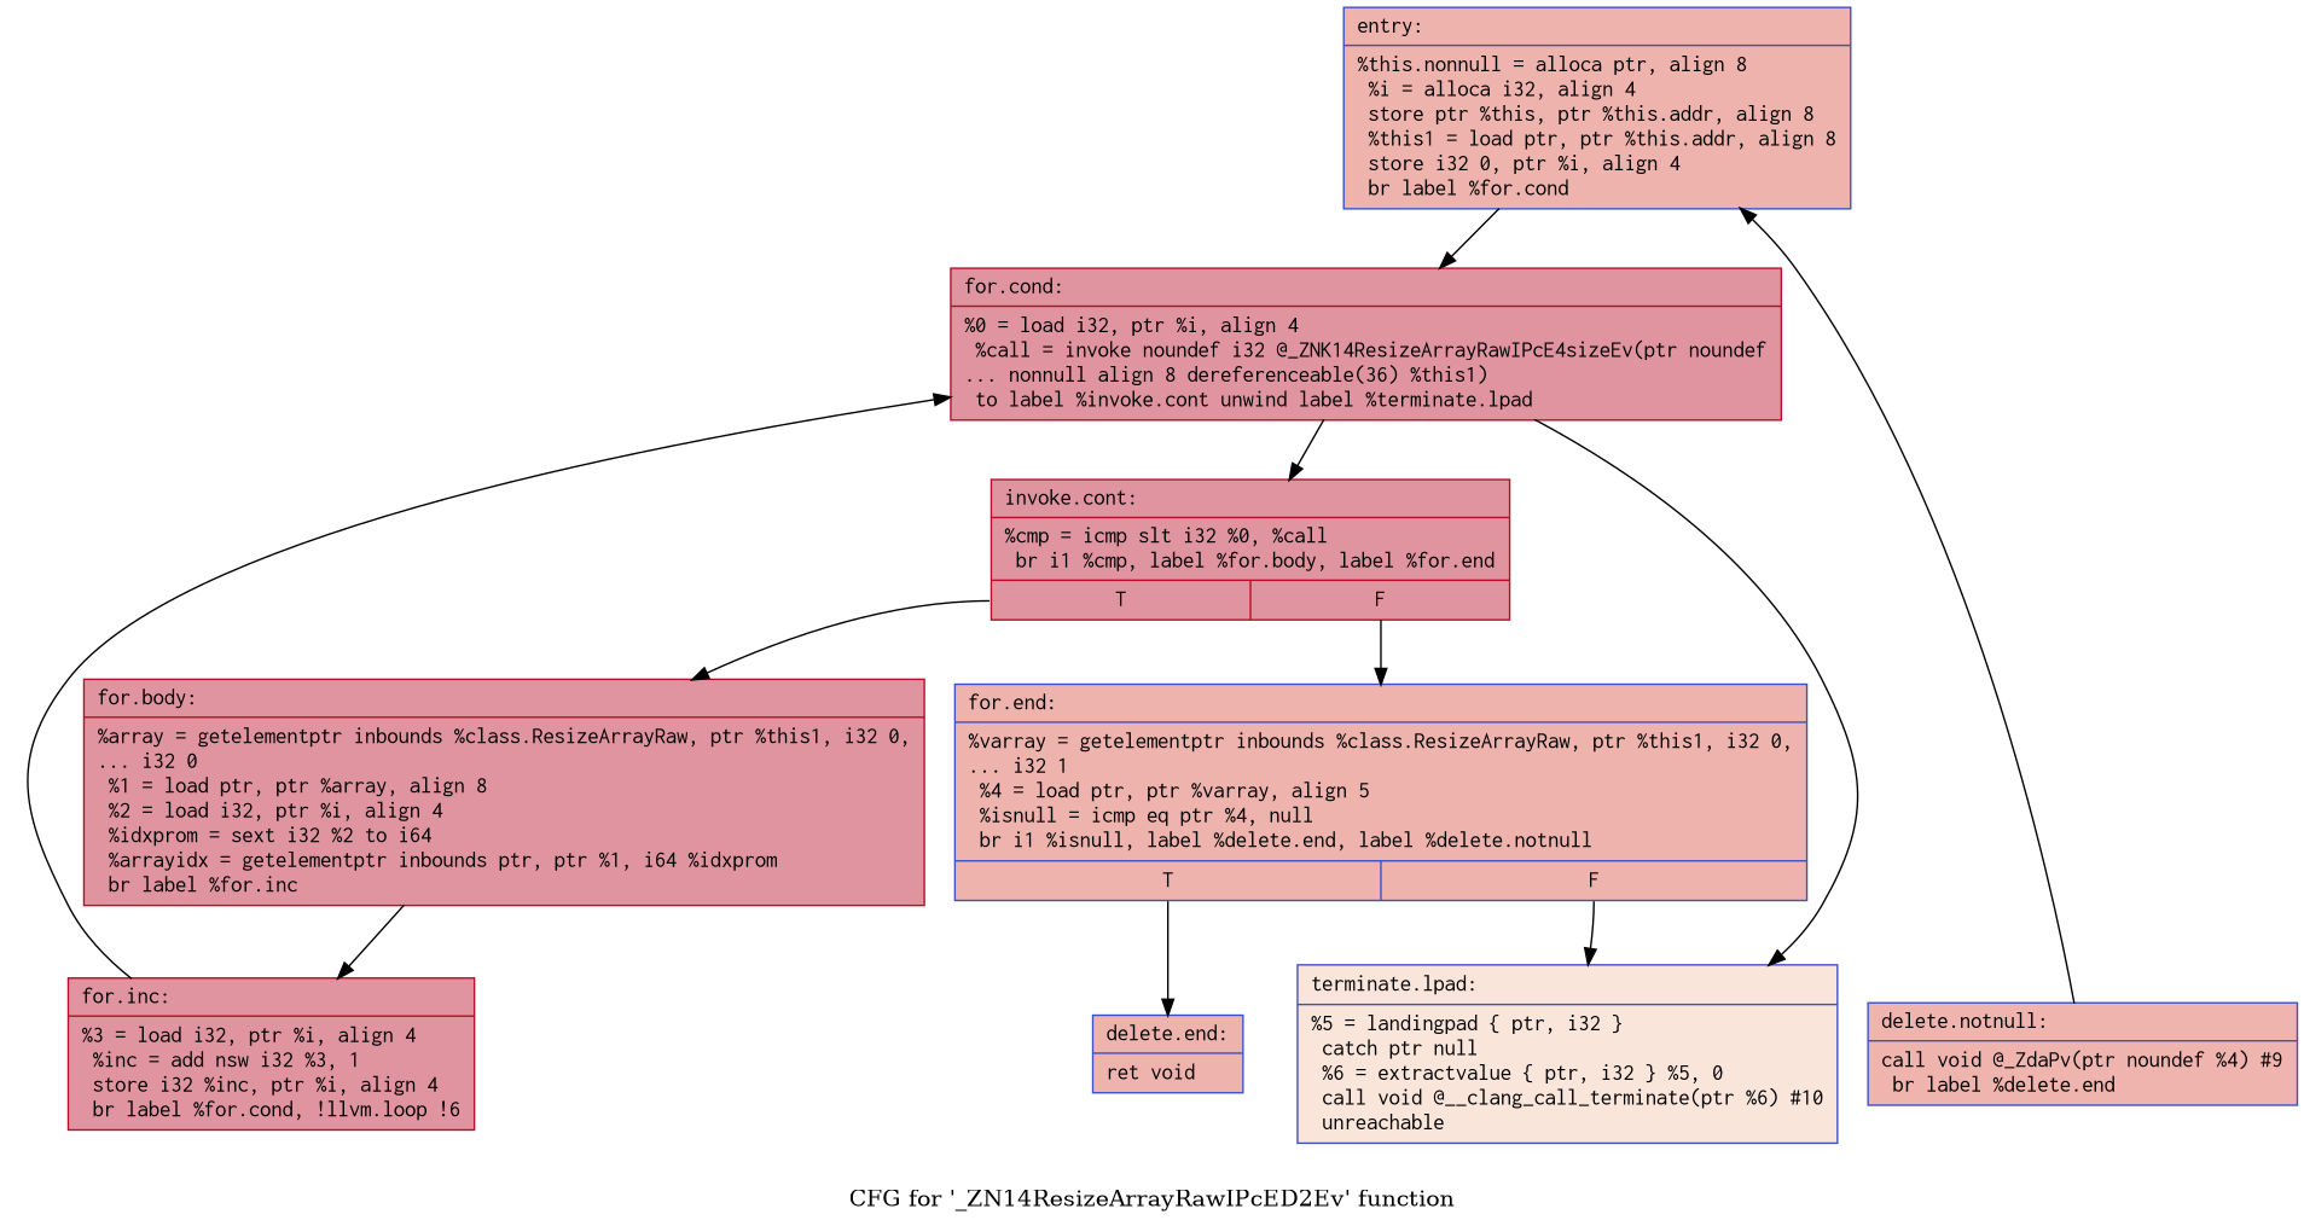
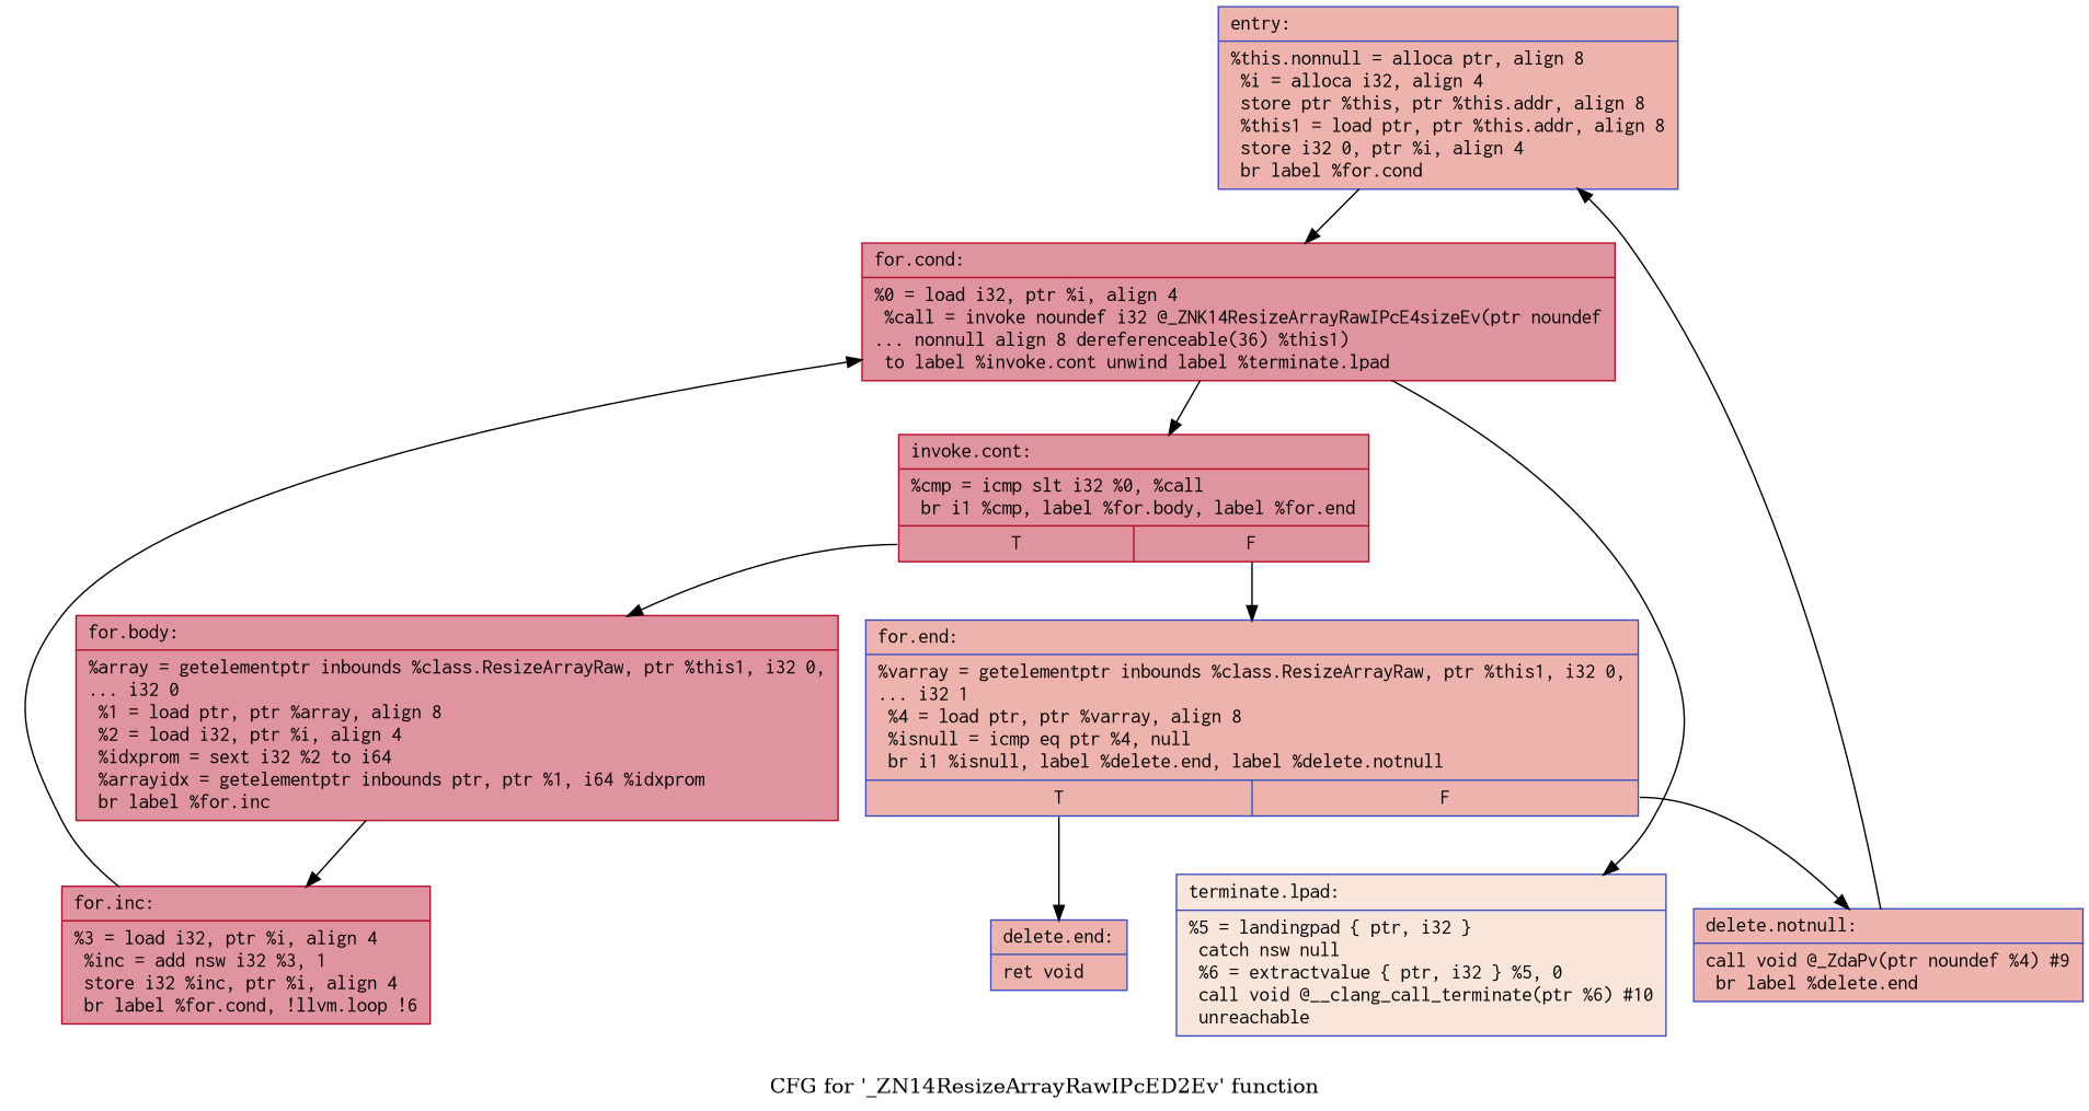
  digraph {
    label="CFG for '_ZN14ResizeArrayRawIPcED2Ev' function"
    node [color="#3d50c3ff" fillcolor="#b70d2870" fontname=Courier shape=record style=filled]
    n1 [fillcolor="#d6524470" label="{entry:\l|  %this.nonnull = alloca ptr, align 8\l  %i = alloca i32, align 4\l  store ptr %this, ptr %this.addr, align 8\l  %this1 = load ptr, ptr %this.addr, align 8\l  store i32 0, ptr %i, align 4\l  br label %for.cond\l}"]
    n2 [color="#b70d28ff" label="{for.cond:\l|  %0 = load i32, ptr %i, align 4\l  %call = invoke noundef i32 @_ZNK14ResizeArrayRawIPcE4sizeEv(ptr noundef\l... nonnull align 8 dereferenceable(36) %this1)\l          to label %invoke.cont unwind label %terminate.lpad\l}"]
    n3 [color="#b70d28ff" label="{invoke.cont:\l|  %cmp = icmp slt i32 %0, %call\l  br i1 %cmp, label %for.body, label %for.end\l|{<s0>T|<s1>F}}"]
-   n4 [fillcolor="#f4c5ad70" label="{terminate.lpad:\l|  %5 = landingpad \{ ptr, i32 \}\l          catch ptr null\l  %6 = extractvalue \{ ptr, i32 \} %5, 0\l  call void @__clang_call_terminate(ptr %6) #10\l  unreachable\l}"]
+   n4 [fillcolor="#f4c5ad70" label="{terminate.lpad:\l|  %5 = landingpad \{ ptr, i32 \}\l          catch nsw null\l  %6 = extractvalue \{ ptr, i32 \} %5, 0\l  call void @__clang_call_terminate(ptr %6) #10\l  unreachable\l}"]
    n5 [color="#b70d28ff" label="{for.body:\l|  %array = getelementptr inbounds %class.ResizeArrayRaw, ptr %this1, i32 0,\l... i32 0\l  %1 = load ptr, ptr %array, align 8\l  %2 = load i32, ptr %i, align 4\l  %idxprom = sext i32 %2 to i64\l  %arrayidx = getelementptr inbounds ptr, ptr %1, i64 %idxprom\l  br label %for.inc\l}"]
-   n6 [fillcolor="#d6524470" label="{for.end:\l|  %varray = getelementptr inbounds %class.ResizeArrayRaw, ptr %this1, i32 0,\l... i32 1\l  %4 = load ptr, ptr %varray, align 5\l  %isnull = icmp eq ptr %4, null\l  br i1 %isnull, label %delete.end, label %delete.notnull\l|{<s0>T|<s1>F}}"]
+   n6 [fillcolor="#d6524470" label="{for.end:\l|  %varray = getelementptr inbounds %class.ResizeArrayRaw, ptr %this1, i32 0,\l... i32 1\l  %4 = load ptr, ptr %varray, align 8\l  %isnull = icmp eq ptr %4, null\l  br i1 %isnull, label %delete.end, label %delete.notnull\l|{<s0>T|<s1>F}}"]
    n7 [color="#b70d28ff" label="{for.inc:\l|  %3 = load i32, ptr %i, align 4\l  %inc = add nsw i32 %3, 1\l  store i32 %inc, ptr %i, align 4\l  br label %for.cond, !llvm.loop !6\l}"]
    n8 [fillcolor="#d6524470" label="{delete.end:\l|  ret void\l}"]
    n9 [fillcolor="#d8564670" label="{delete.notnull:\l|  call void @_ZdaPv(ptr noundef %4) #9\l  br label %delete.end\l}"]
    n1 -> n2
    n2 -> n3
    n2 -> n4
    n3 -> n5 [tailport=s0]
    n3 -> n6 [tailport=s1]
    n5 -> n7
    n6 -> n8 [tailport=s0]
-   n6 -> n4 [tailport=s1]
+   n6 -> n9 [tailport=s1]
    n7 -> n2
    n9 -> n1
  }
